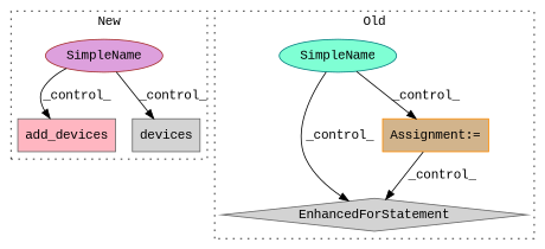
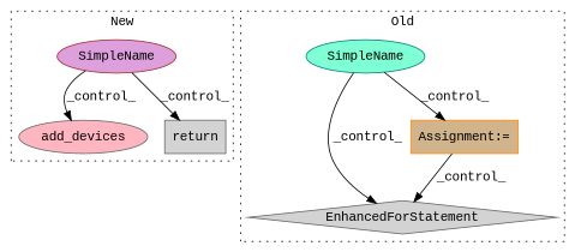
  digraph {
    fontname="Liberation Mono"
    node [a=42 color=gray40 fillcolor=lightgrey fontname="Liberation Mono" l="57,2" s="892,978" shape=box style=filled]
    edge [fontname="Liberation Mono"]
-   n1 [a=32 fillcolor=lightpink l="12,1" label=add_devices s="1085,1108"]
+   n1 [a=32 fillcolor=lightpink l="12,1" label=add_devices s="1085,1108" shape=ellipse]
    n2 [color=brown fillcolor=plum label=SimpleName shape=ellipse l="" s=""]
-   n3 [a=41 l=7 label=devices s=721]
+   n3 [a=41 l=7 label=return s=721]
    n4 [a=70 label=EnhancedForStatement shape=diamond]
    n5 [a=7 color=darkorange fillcolor=tan label="Assignment:="]
    n6 [color=teal fillcolor=aquamarine l=13 label=SimpleName s=869 shape=ellipse]
    subgraph cluster_1 {
      label=New
      style=dotted
      n1
      n2
      n3
    }
    subgraph cluster_2 {
      label=Old
      style=dotted
      n4
      n5
      n6
    }
    n2 -> n1 [label=_control_]
    n2 -> n3 [label=_control_]
    n5 -> n4 [label=_control_]
    n6 -> n4 [label=_control_]
    n6 -> n5 [label=_control_]
  }
